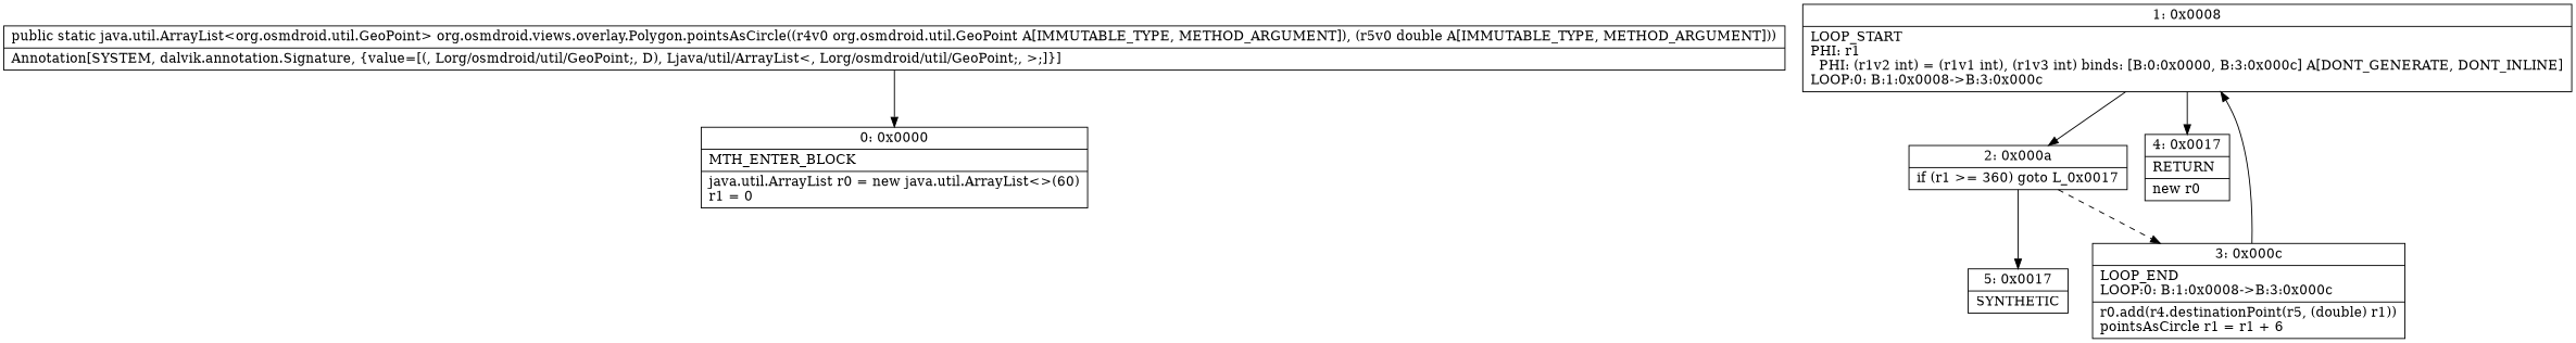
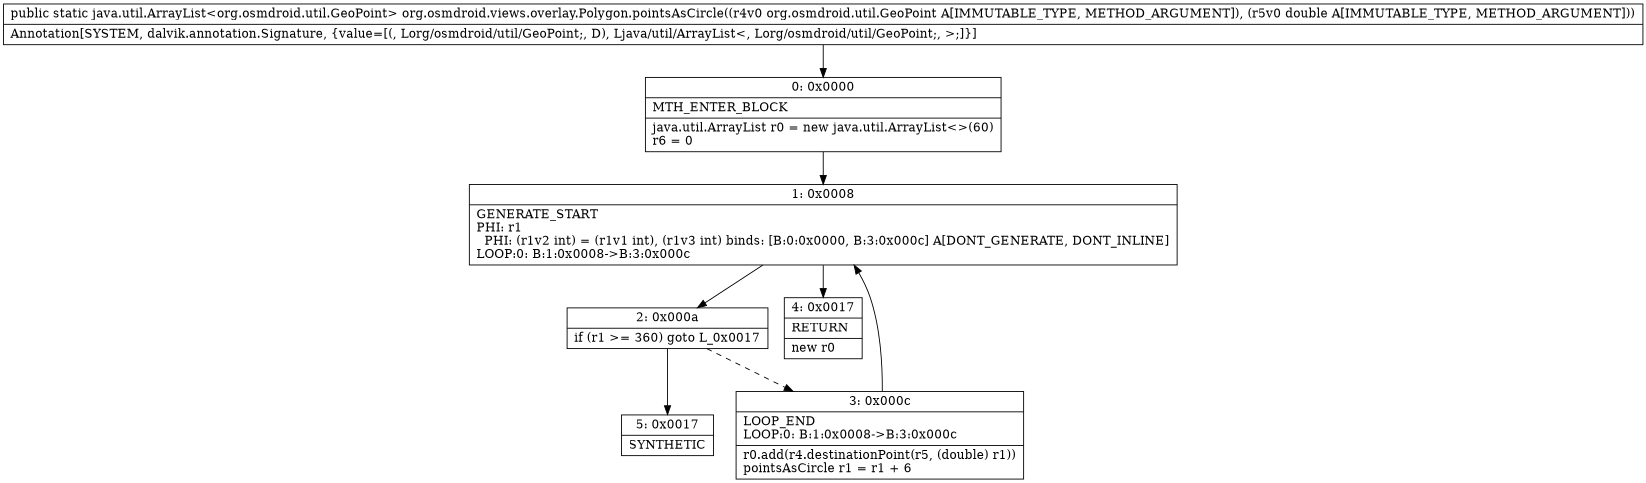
  digraph {
    node [shape=record]
-   n1 [label="{0\:\ 0x0000|MTH_ENTER_BLOCK\l|java.util.ArrayList r0 = new java.util.ArrayList\<\>(60)\lr1 = 0\l}"]
-   n2 [label="{1\:\ 0x0008|LOOP_START\lPHI: r1 \l  PHI: (r1v2 int) = (r1v1 int), (r1v3 int) binds: [B:0:0x0000, B:3:0x000c] A[DONT_GENERATE, DONT_INLINE]\lLOOP:0: B:1:0x0008\-\>B:3:0x000c\l}"]
+   n1 [label="{0\:\ 0x0000|MTH_ENTER_BLOCK\l|java.util.ArrayList r0 = new java.util.ArrayList\<\>(60)\lr6 = 0\l}"]
+   n2 [label="{1\:\ 0x0008|GENERATE_START\lPHI: r1 \l  PHI: (r1v2 int) = (r1v1 int), (r1v3 int) binds: [B:0:0x0000, B:3:0x000c] A[DONT_GENERATE, DONT_INLINE]\lLOOP:0: B:1:0x0008\-\>B:3:0x000c\l}"]
    n3 [label="{2\:\ 0x000a|if (r1 \>= 360) goto L_0x0017\l}"]
    n4 [label="{4\:\ 0x0017|RETURN\l|new r0\l}"]
    n5 [label="{3\:\ 0x000c|LOOP_END\lLOOP:0: B:1:0x0008\-\>B:3:0x000c\l|r0.add(r4.destinationPoint(r5, (double) r1))\lpointsAsCircle r1 = r1 + 6\l}"]
    n6 [label="{5\:\ 0x0017|SYNTHETIC\l}"]
    n7 [label="{public static java.util.ArrayList\<org.osmdroid.util.GeoPoint\> org.osmdroid.views.overlay.Polygon.pointsAsCircle((r4v0 org.osmdroid.util.GeoPoint A[IMMUTABLE_TYPE, METHOD_ARGUMENT]), (r5v0 double A[IMMUTABLE_TYPE, METHOD_ARGUMENT]))  | Annotation[SYSTEM, dalvik.annotation.Signature, \{value=[(, Lorg\/osmdroid\/util\/GeoPoint;, D), Ljava\/util\/ArrayList\<, Lorg\/osmdroid\/util\/GeoPoint;, \>;]\}]\l}"]
+   n1 -> n2
    n2 -> n3
    n2 -> n4
    n3 -> n5 [style=dashed]
    n3 -> n6
    n5 -> n2
    n7 -> n1
  }
